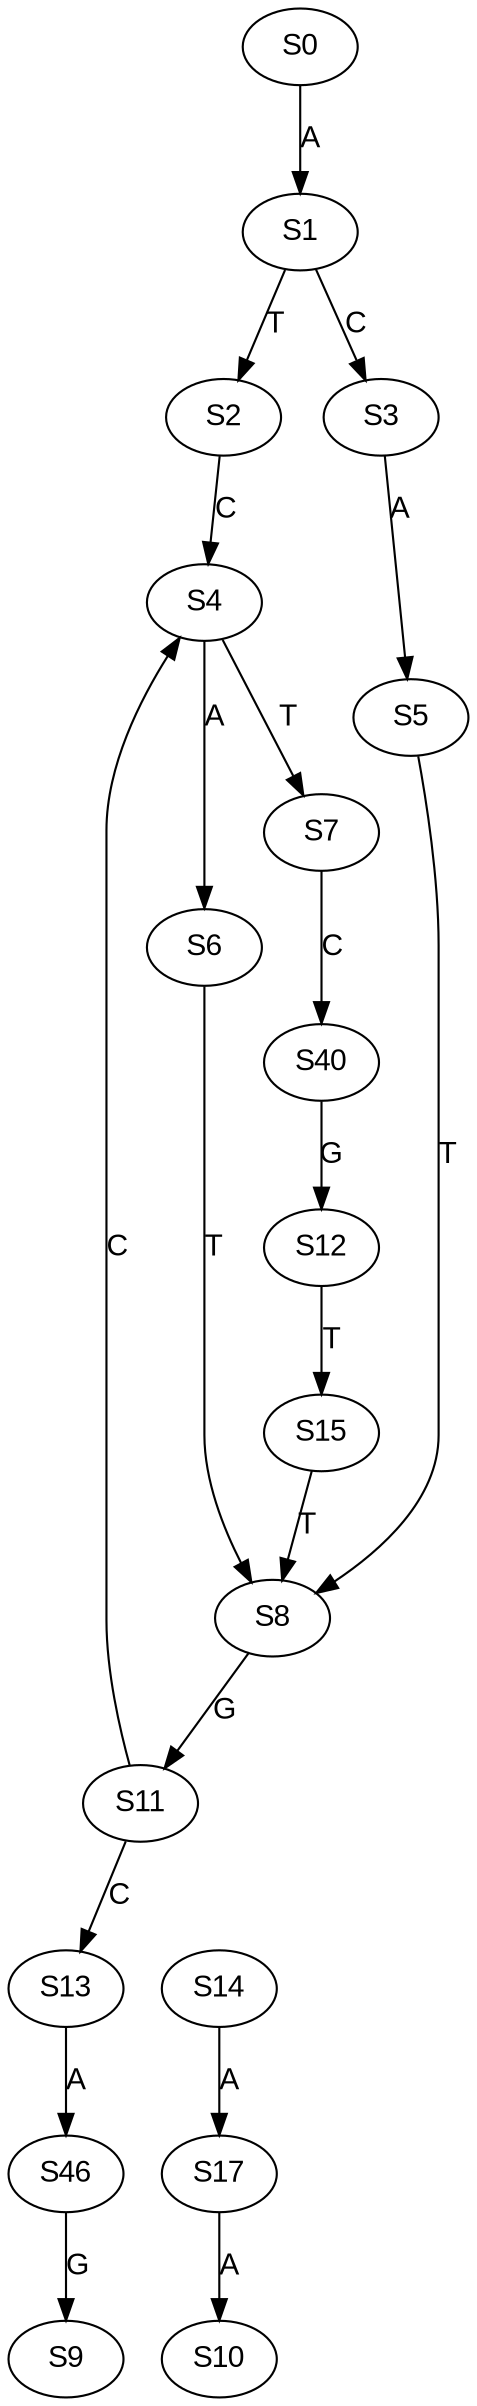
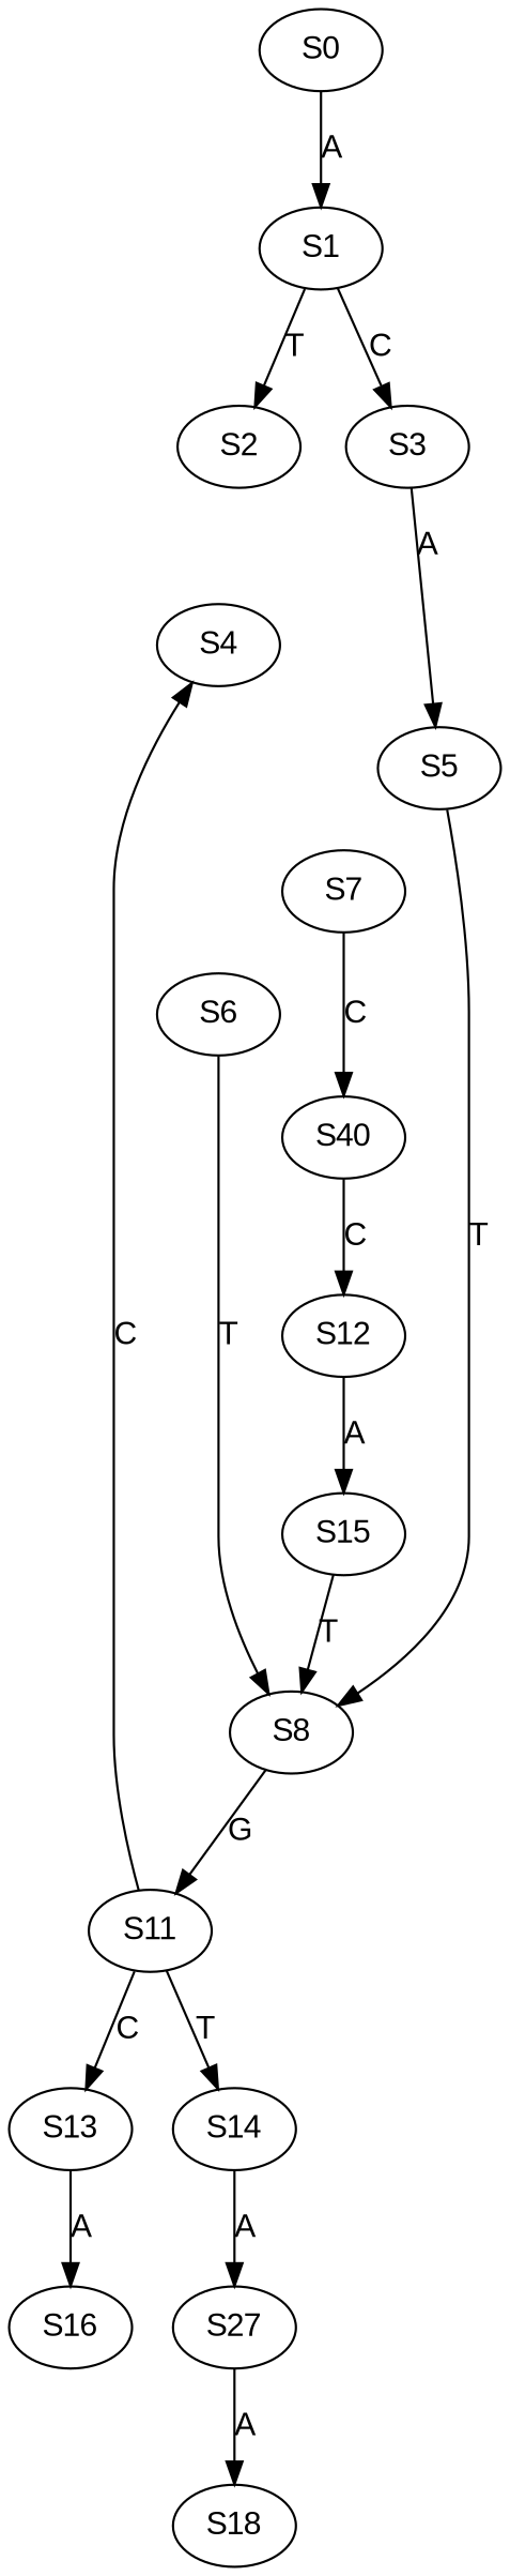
  strict digraph {
    fontname="Liberation Sans"
    node [fontname="Liberation Sans"]
    edge [fontname="Liberation Sans"]
    S0
    S1
    S2
    S3
    S4
    S5
    S6
    S7
    S8
    n10 [label=S40]
    S11
    S12
    S13
    S14
    S15
-   S16 [label=S46]
-   S17
-   S9
-   S18 [label=S10]
+   S16
+   S17 [label=S27]
+   S18
    S0 -> S1 [label=A]
    S1 -> S2 [label=T]
    S1 -> S3 [label=C]
-   S2 -> S4 [label=C]
    S3 -> S5 [label=A]
-   S4 -> S6 [label=A]
-   S4 -> S7 [label=T]
    S5 -> S8 [label=T]
    S6 -> S8 [label=T]
    S7 -> n10 [label=C]
    S8 -> S11 [label=G]
-   n10 -> S12 [label=G]
+   n10 -> S12 [label=C]
    S11 -> S4 [label=C]
    S11 -> S13 [label=C]
-   S12 -> S15 [label=T]
+   S11 -> S14 [label=T]
+   S12 -> S15 [label=A]
    S13 -> S16 [label=A]
    S14 -> S17 [label=A]
    S15 -> S8 [label=T]
-   S16 -> S9 [label=G]
    S17 -> S18 [label=A]
  }
